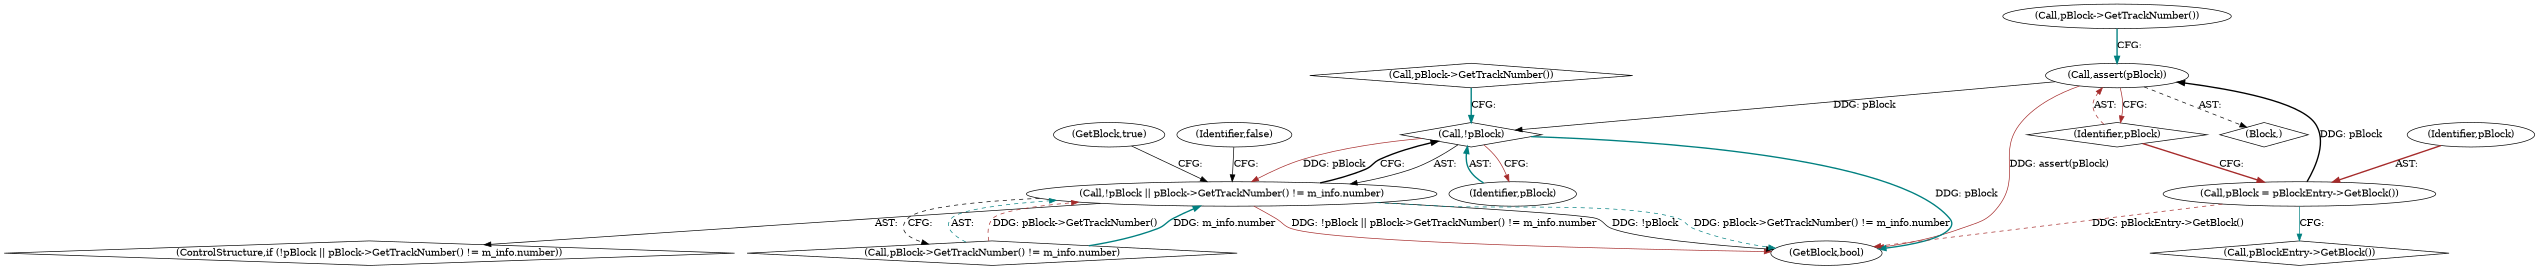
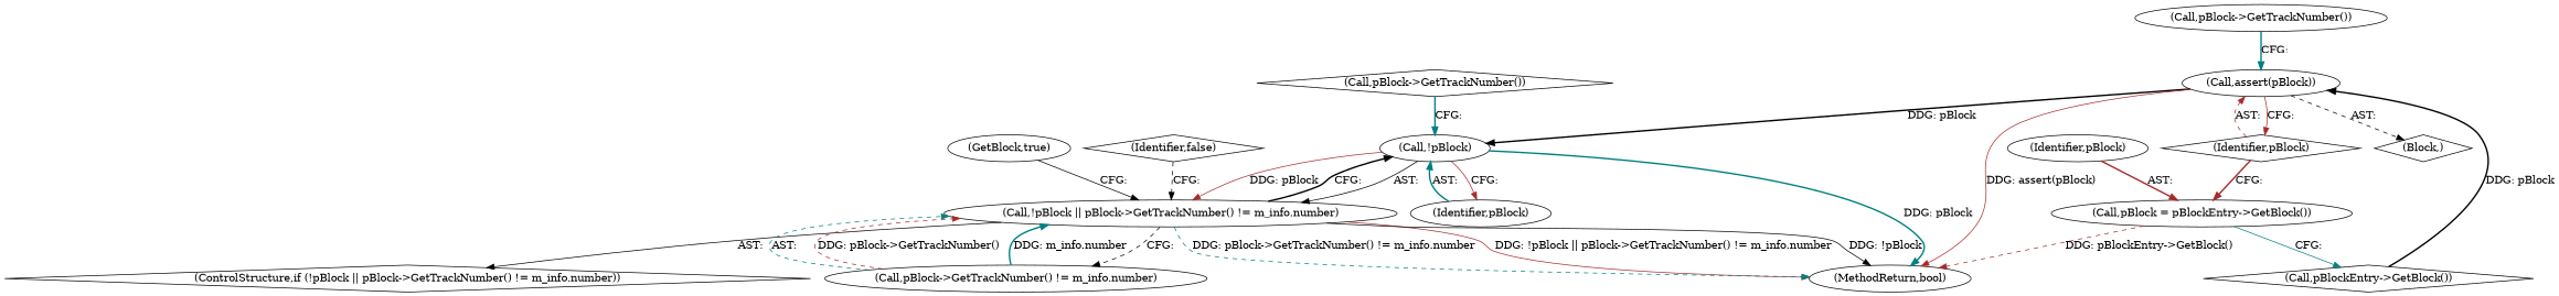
  digraph {
    node [shape=ellipse]
    edge [color=black style=solid]
    n1 [label="(Call,assert(pBlock))"]
-   n2 [label="(Call,!pBlock)" shape=diamond]
-   n3 [label="(GetBlock,bool)"]
+   n2 [label="(Call,!pBlock)"]
+   n3 [label="(MethodReturn,bool)"]
    n4 [label="(Block,)" shape=diamond]
    n5 [label="(Identifier,pBlock)" shape=diamond]
    n6 [label="(Call,!pBlock || pBlock->GetTrackNumber() != m_info.number)"]
    n7 [label="(Identifier,pBlock)"]
    n8 [label="(Call,pBlock = pBlockEntry->GetBlock())"]
    n9 [label="(Call,pBlockEntry->GetBlock())" shape=diamond]
    n10 [label="(ControlStructure,if (!pBlock || pBlock->GetTrackNumber() != m_info.number))" shape=diamond]
-   n11 [label="(Call,pBlock->GetTrackNumber() != m_info.number)" shape=diamond]
+   n11 [label="(Call,pBlock->GetTrackNumber() != m_info.number)"]
    n12 [label="(Call,pBlock->GetTrackNumber())" shape=diamond]
    n13 [label="(GetBlock,true)"]
    n14 [label="(Call,pBlock->GetTrackNumber())"]
-   n15 [label="(Identifier,false)"]
+   n15 [label="(Identifier,false)" shape=diamond]
    n16 [label="(Identifier,pBlock)"]
-   n1 -> n2 [label="DDG: pBlock"]
+   n1 -> n2 [label="DDG: pBlock" style=bold]
    n1 -> n3 [color=brown label="DDG: assert(pBlock)"]
    n1 -> n4 [label="AST: " style=dashed]
    n1 -> n5 [color=brown label="CFG: "]
    n2 -> n3 [color=teal label="DDG: pBlock" style=bold]
    n2 -> n6 [label="AST: "]
    n2 -> n6 [color=brown label="DDG: pBlock"]
    n2 -> n7 [color=brown label="CFG: "]
    n5 -> n1 [color=brown label="AST: " style=dashed]
    n5 -> n8 [color=brown label="CFG: " style=bold]
    n6 -> n2 [label="CFG: " style=bold]
    n6 -> n3 [color=brown label="DDG: !pBlock || pBlock->GetTrackNumber() != m_info.number"]
    n6 -> n3 [label="DDG: !pBlock"]
    n6 -> n3 [color=teal label="DDG: pBlock->GetTrackNumber() != m_info.number" style=dashed]
    n6 -> n10 [label="AST: "]
    n6 -> n11 [label="CFG: " style=dashed]
    n7 -> n2 [color=teal label="AST: " style=bold]
-   n8 -> n1 [label="DDG: pBlock" style=bold]
+   n9 -> n1 [label="DDG: pBlock" style=bold]
    n8 -> n3 [color=brown label="DDG: pBlockEntry->GetBlock()" style=dashed]
    n8 -> n9 [color=teal label="CFG: "]
    n11 -> n6 [color=teal label="AST: " style=dashed]
    n11 -> n6 [color=brown label="DDG: pBlock->GetTrackNumber()" style=dashed]
    n11 -> n6 [color=teal label="DDG: m_info.number" style=bold]
    n12 -> n2 [color=teal label="CFG: " style=bold]
    n13 -> n6 [label="CFG: "]
    n14 -> n1 [color=teal label="CFG: " style=bold]
-   n15 -> n6 [label="CFG: "]
+   n15 -> n6 [label="CFG: " style=dashed]
    n16 -> n8 [color=brown label="AST: " style=bold]
  }
